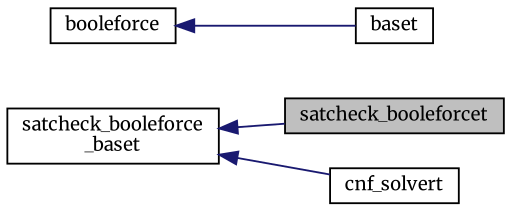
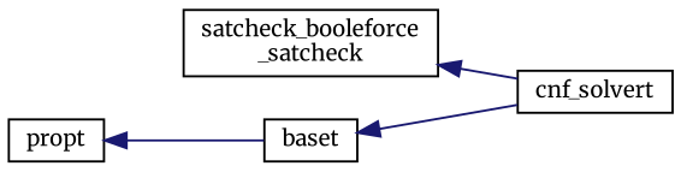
  digraph {
    fontname=Merriweather
    rankdir=LR
    node [color=black fontname=Merriweather fontsize=10 shape=record]
    edge [color=midnightblue dir=back fontname=Merriweather fontsize=10 labelfontname=Helvetica labelfontsize=10 style=solid]
-   n1 [fillcolor=grey75 fontcolor=black height=0.2 label=satcheck_booleforcet style=filled width=0.4]
-   n2 [height=0.2 label="satcheck_booleforce\l_baset" width=0.4]
+   n2 [height=0.2 label="satcheck_booleforce\l_satcheck" width=0.4]
    n3 [height=0.2 label=cnf_solvert width=0.4]
    n4 [height=0.2 label=baset width=0.4]
-   n5 [height=0.2 label=booleforce width=0.4]
-   n2 -> n1
+   n5 [height=0.2 label=propt width=0.4]
    n2 -> n3
+   n4 -> n3
    n5 -> n4
  }
